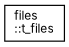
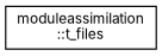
  digraph {
    rankdir=LR
    fontname=Inter
-   n1 [color=black fillcolor=white fontname=Inter fontsize=10 height=0.2 label="files\l::t_files" shape=record style=filled width=0.4]
+   n1 [color=black fillcolor=white fontname=Inter fontsize=10 height=0.2 label="moduleassimilation\l::t_files" shape=record style=filled width=0.4]
  }
